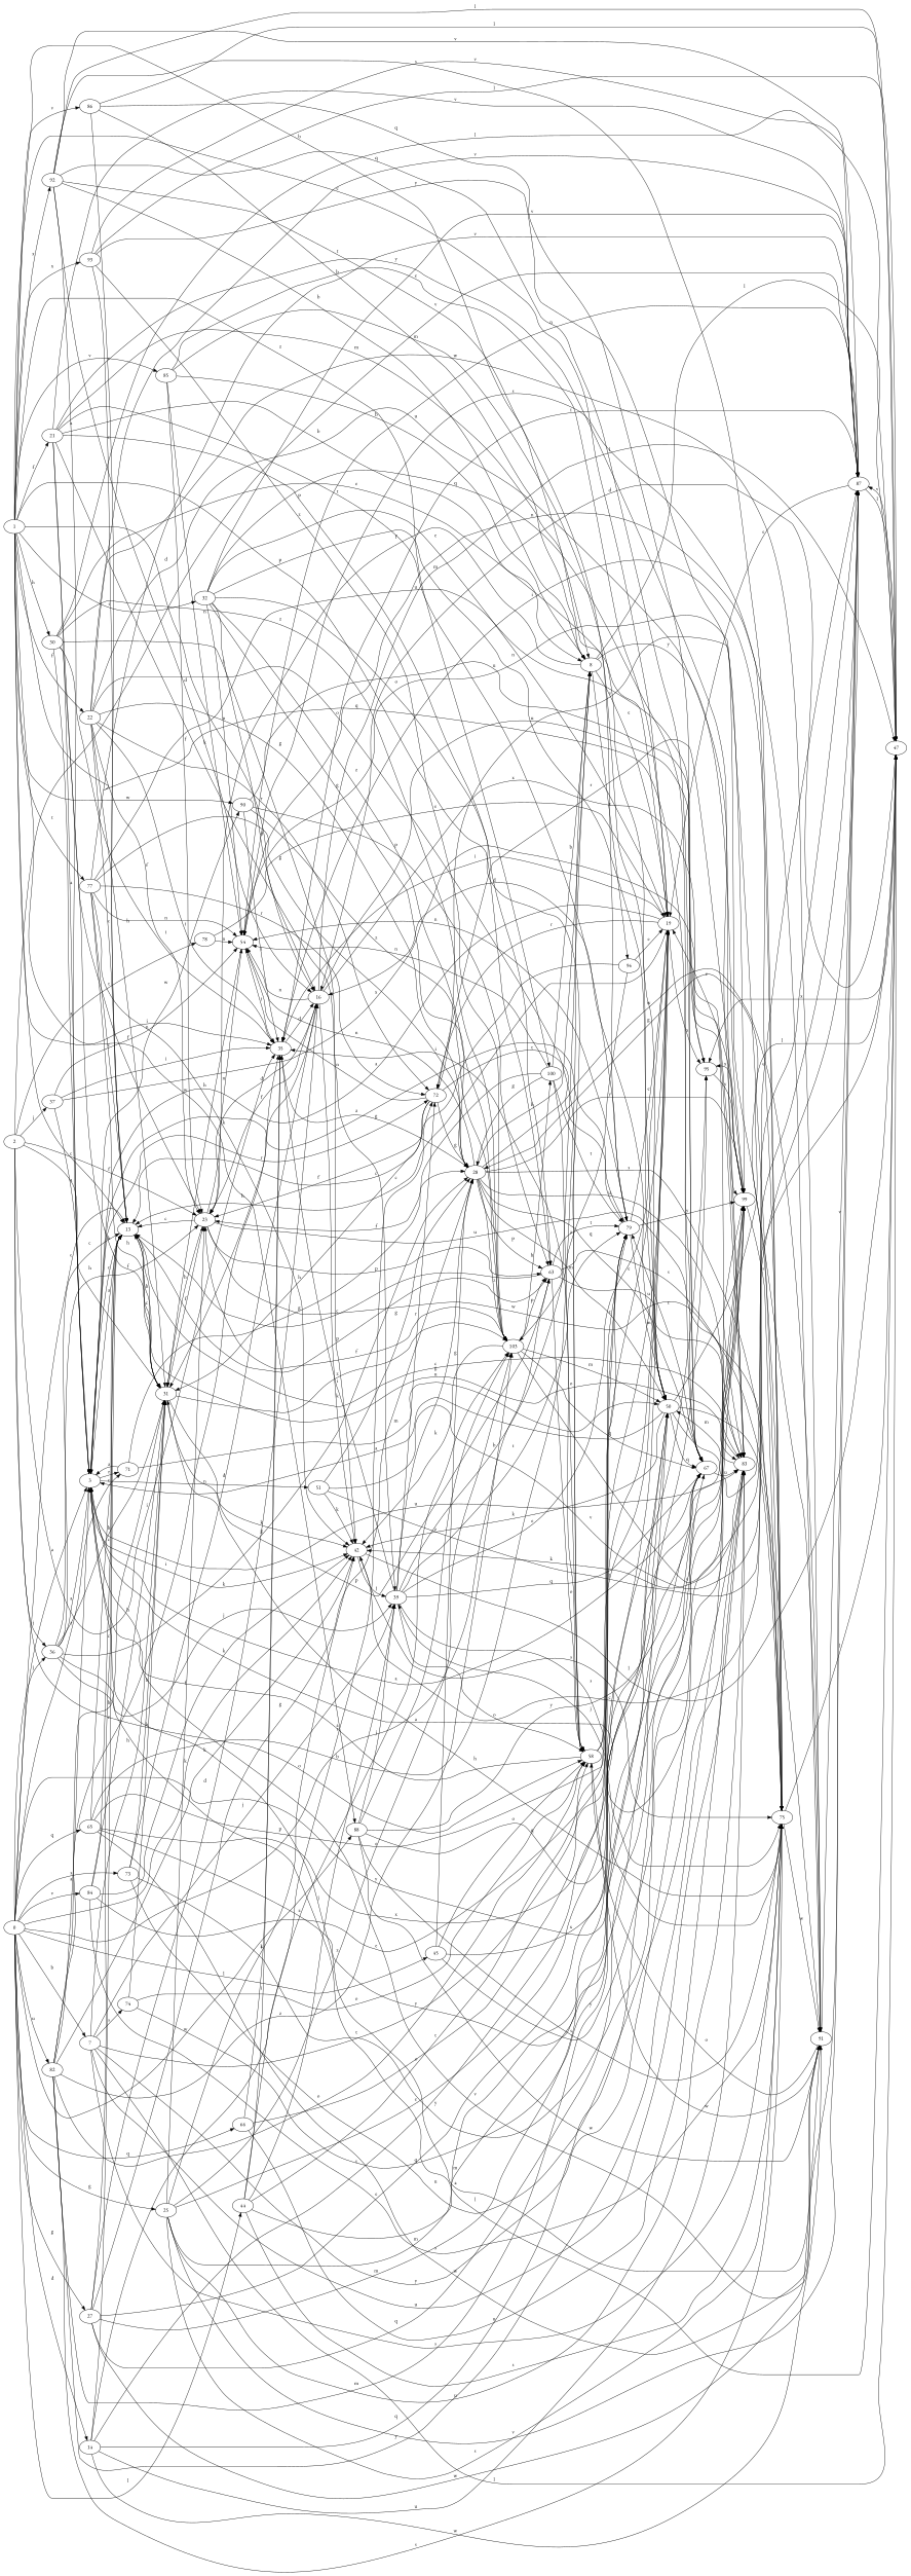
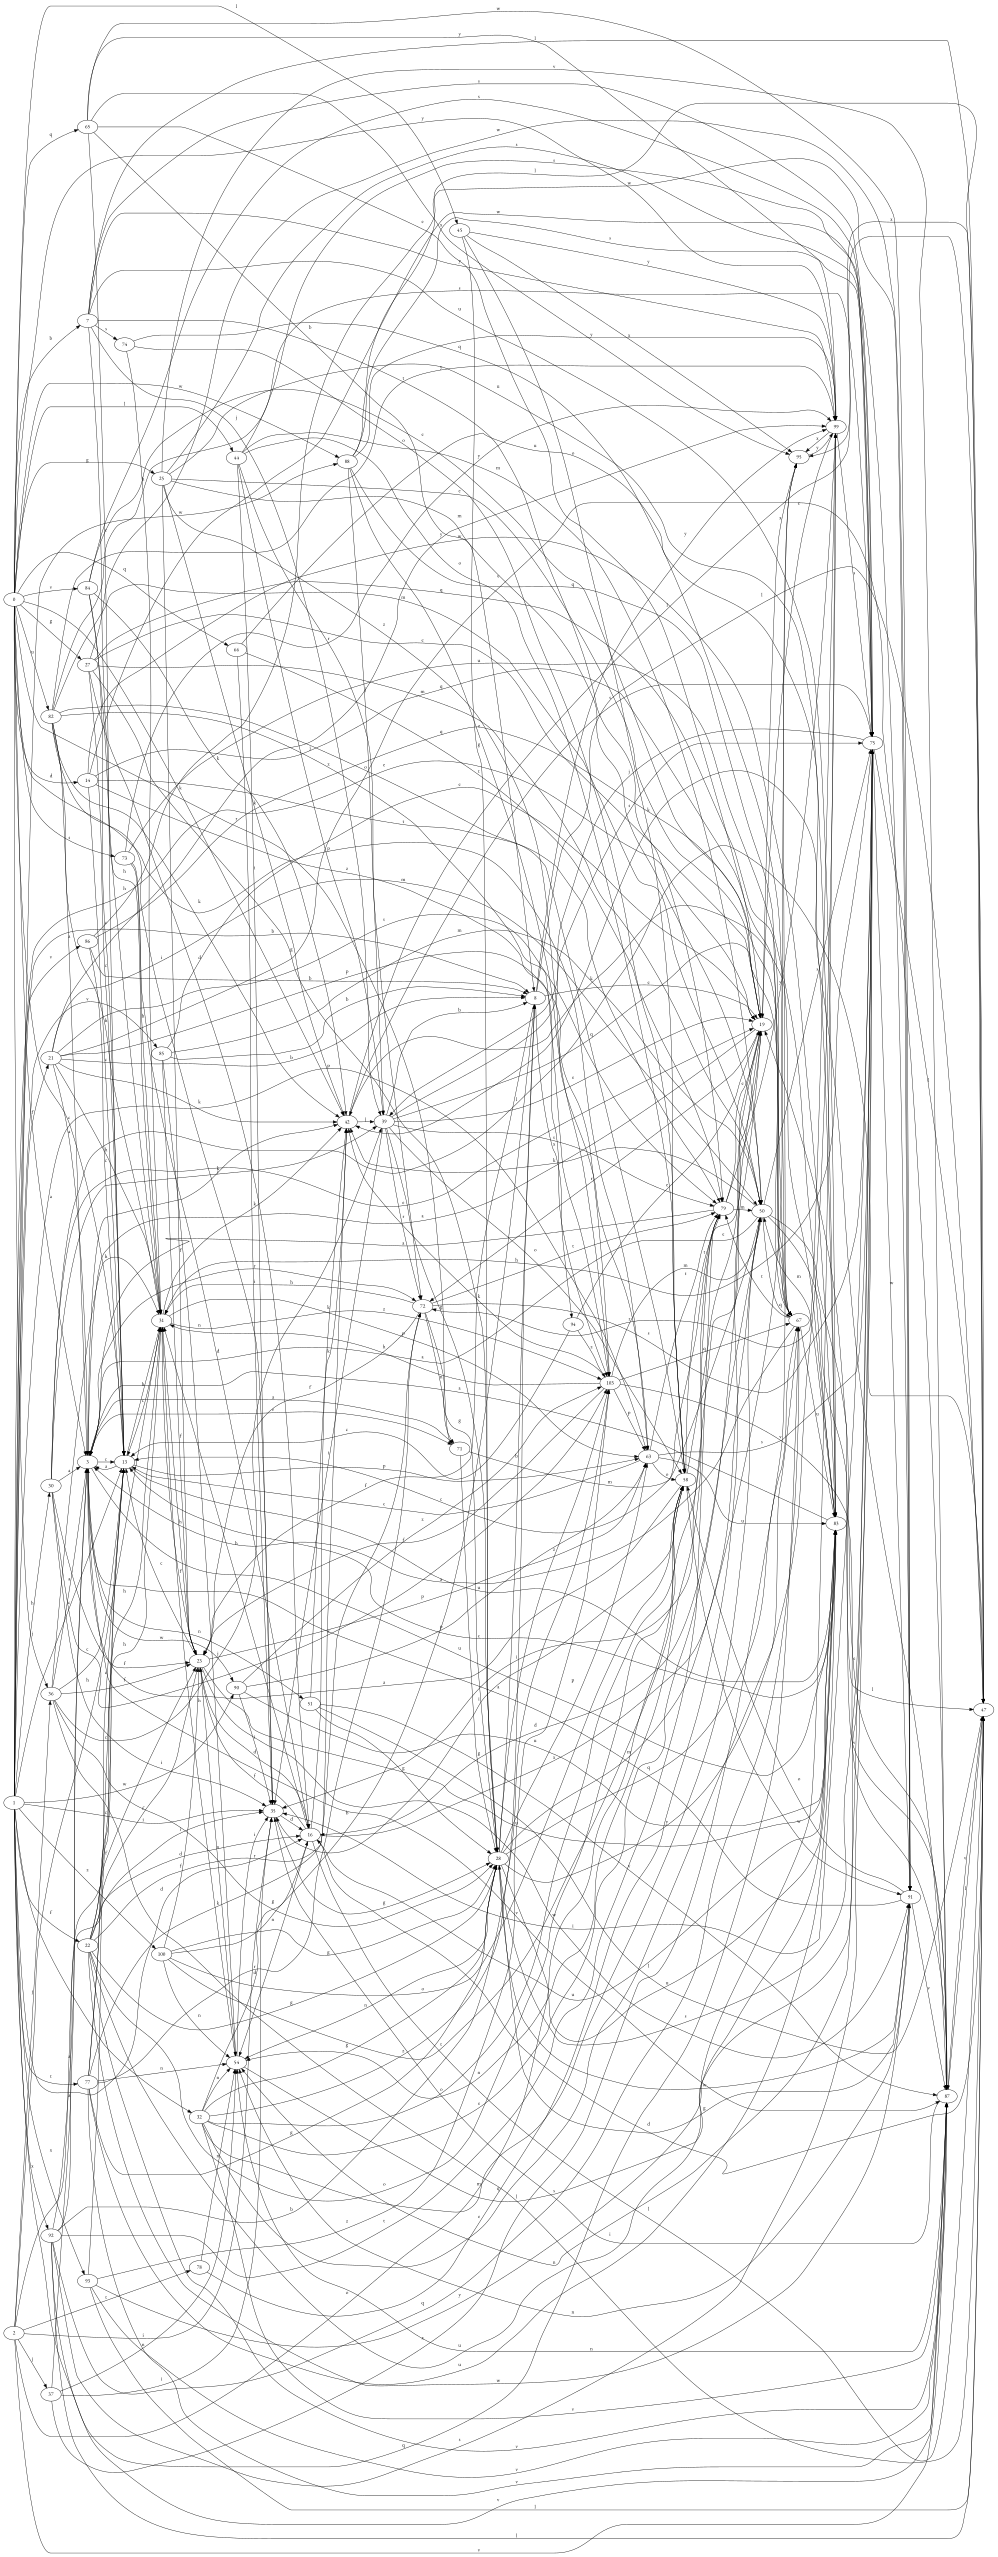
  strict digraph {
    fontname="EB Garamond"
    rankdir=LR
    node [fontname="EB Garamond"]
    edge [fontname="EB Garamond"]
    0
    3
    7
    13
    14
    25
    27
    36
    42
    44
    45
    63
    65
    66
    71
    73
    82
    84
    88
    99
    90
    87
    51
    72
    83
    31
    39
    47
    74
    75
    79
    67
    91
    103
    19
    23
    50
    16
    28
    35
    58
    95
    8
    1
    21
    22
    30
    32
    77
    85
    86
    92
    93
    100
    94
    54
    2
    37
    78
    0 -> 3 [label=a]
    0 -> 7 [label=b]
    0 -> 13 [label=c]
    0 -> 14 [label=d]
    0 -> 25 [label=g]
    0 -> 27 [label=g]
    0 -> 36 [label=j]
    0 -> 42 [label=k]
    0 -> 44 [label=l]
    0 -> 45 [label=l]
    0 -> 63 [label=p]
    0 -> 65 [label=q]
    0 -> 66 [label=q]
    0 -> 71 [label=r]
    0 -> 73 [label=s]
    0 -> 82 [label=u]
    0 -> 84 [label=v]
    0 -> 88 [label=w]
    0 -> 99 [label=y]
    3 -> 13 [label=c]
    3 -> 42 [label=k]
    3 -> 71 [label=r]
    3 -> 90 [label=w]
    3 -> 87 [label=v]
    3 -> 51 [label=n]
    3 -> 72 [label=r]
    3 -> 83 [label=u]
    7 -> 99 [label=y]
    7 -> 83 [label=u]
    7 -> 31 [label=h]
    7 -> 39 [label=j]
    7 -> 47 [label=l]
    7 -> 74 [label=s]
    7 -> 75 [label=s]
    7 -> 79 [label=t]
    13 -> 3 [label=a]
    13 -> 63 [label=p]
    13 -> 83 [label=u]
    13 -> 31 [label=h]
    14 -> 13 [label=c]
-   14 -> 83 [label=u]
+   14 -> 83 [label=w]
    14 -> 79 [label=t]
    14 -> 67 [label=q]
    14 -> 91 [label=w]
    14 -> 103 [label=z]
    25 -> 42 [label=k]
    25 -> 87 [label=v]
    25 -> 83 [label=u]
    25 -> 75 [label=s]
    25 -> 103 [label=z]
    25 -> 19 [label=e]
    25 -> 23 [label=f]
    25 -> 50 [label=m]
    27 -> 13 [label=c]
    27 -> 67 [label=q]
    27 -> 91 [label=w]
    27 -> 19 [label=e]
    27 -> 50 [label=m]
    27 -> 16 [label=d]
    27 -> 28 [label=g]
    36 -> 3 [label=a]
    36 -> 13 [label=c]
    36 -> 31 [label=h]
    36 -> 39 [label=j]
    36 -> 47 [label=l]
    36 -> 23 [label=f]
    36 -> 28 [label=g]
    42 -> 39 [label=j]
    42 -> 47 [label=l]
    42 -> 75 [label=s]
    44 -> 72 [label=r]
    44 -> 39 [label=j]
    44 -> 75 [label=s]
    44 -> 50 [label=m]
    44 -> 35 [label=i]
    44 -> 58 [label=o]
    45 -> 99 [label=y]
    45 -> 28 [label=g]
    45 -> 58 [label=o]
    45 -> 95 [label=x]
    63 -> 13 [label=c]
    63 -> 83 [label=u]
    63 -> 75 [label=s]
    63 -> 79 [label=t]
    63 -> 58 [label=o]
    65 -> 13 [label=c]
    65 -> 99 [label=y]
    65 -> 91 [label=w]
    65 -> 19 [label=e]
    65 -> 95 [label=x]
    65 -> 8 [label=b]
    66 -> 83 [label=u]
    66 -> 79 [label=t]
    66 -> 35 [label=i]
    71 -> 3 [label=a]
    71 -> 50 [label=m]
    71 -> 28 [label=g]
    73 -> 99 [label=y]
    73 -> 83 [label=u]
    73 -> 31 [label=h]
    73 -> 16 [label=d]
    82 -> 3 [label=a]
    82 -> 42 [label=k]
    82 -> 99 [label=y]
    82 -> 31 [label=h]
    82 -> 75 [label=s]
    82 -> 103 [label=z]
    82 -> 50 [label=m]
    82 -> 35 [label=i]
    82 -> 58 [label=o]
    84 -> 13 [label=c]
    84 -> 42 [label=k]
    84 -> 31 [label=h]
    84 -> 75 [label=s]
    84 -> 19 [label=e]
    88 -> 99 [label=y]
    88 -> 39 [label=j]
    88 -> 75 [label=s]
    88 -> 67 [label=q]
    88 -> 91 [label=w]
    88 -> 103 [label=z]
    99 -> 72 [label=r]
    99 -> 75 [label=s]
    99 -> 19 [label=e]
    99 -> 95 [label=x]
    90 -> 63 [label=p]
    90 -> 83 [label=u]
    90 -> 103 [label=z]
    90 -> 35 [label=i]
-   87 -> 42 [label=c]
+   87 -> 42 [label=k]
    87 -> 47 [label=l]
    87 -> 19 [label=e]
    87 -> 35 [label=i]
    87 -> 54 [label=n]
    51 -> 42 [label=k]
    51 -> 87 [label=v]
    51 -> 47 [label=l]
    51 -> 28 [label=g]
    72 -> 31 [label=h]
    72 -> 75 [label=s]
    72 -> 79 [label=t]
    72 -> 23 [label=f]
    72 -> 28 [label=g]
-   72 -> 54 [label=n]
+   72 -> 71 [label=n]
    83 -> 3 [label=a]
    83 -> 13 [label=c]
    83 -> 42 [label=k]
    83 -> 50 [label=m]
    31 -> 13 [label=c]
    31 -> 42 [label=k]
    31 -> 63 [label=p]
    31 -> 103 [label=z]
    31 -> 23 [label=f]
    39 -> 72 [label=r]
    39 -> 75 [label=s]
    39 -> 79 [label=t]
    39 -> 67 [label=q]
    39 -> 19 [label=e]
    39 -> 28 [label=g]
    39 -> 35 [label=i]
    39 -> 58 [label=o]
    39 -> 8 [label=b]
    47 -> 87 [label=v]
    47 -> 16 [label=d]
    47 -> 95 [label=x]
    74 -> 31 [label=h]
    74 -> 67 [label=q]
    74 -> 58 [label=o]
    75 -> 31 [label=h]
    75 -> 39 [label=j]
    75 -> 47 [label=l]
    75 -> 91 [label=w]
    75 -> 35 [label=i]
    75 -> 54 [label=n]
    79 -> 3 [label=a]
    79 -> 99 [label=y]
    79 -> 19 [label=e]
    79 -> 50 [label=m]
    79 -> 54 [label=n]
    67 -> 3 [label=a]
    67 -> 83 [label=u]
    67 -> 79 [label=t]
    91 -> 3 [label=a]
    91 -> 87 [label=v]
    91 -> 28 [label=g]
    91 -> 58 [label=o]
    91 -> 54 [label=n]
    103 -> 42 [label=k]
    103 -> 63 [label=p]
    103 -> 87 [label=v]
-   103 -> 100 [label=h]
+   103 -> 31 [label=h]
    103 -> 67 [label=q]
    103 -> 23 [label=f]
    103 -> 50 [label=m]
    19 -> 3 [label=a]
    19 -> 13 [label=c]
    19 -> 72 [label=r]
    19 -> 35 [label=i]
    19 -> 95 [label=x]
    23 -> 13 [label=c]
    23 -> 63 [label=p]
    23 -> 83 [label=u]
    23 -> 31 [label=h]
    23 -> 91 [label=w]
    23 -> 16 [label=d]
    23 -> 54 [label=n]
    50 -> 3 [label=a]
    50 -> 42 [label=k]
    50 -> 87 [label=v]
    50 -> 47 [label=l]
    50 -> 75 [label=s]
    50 -> 67 [label=q]
    50 -> 16 [label=d]
    16 -> 42 [label=k]
    16 -> 83 [label=u]
    16 -> 31 [label=h]
    16 -> 47 [label=l]
    16 -> 23 [label=f]
    16 -> 95 [label=x]
    16 -> 54 [label=n]
    28 -> 63 [label=p]
    28 -> 99 [label=y]
    28 -> 83 [label=u]
    28 -> 75 [label=s]
    28 -> 67 [label=q]
    28 -> 91 [label=w]
    28 -> 103 [label=z]
    28 -> 50 [label=m]
    28 -> 8 [label=b]
    28 -> 54 [label=n]
    35 -> 16 [label=d]
    35 -> 28 [label=g]
    58 -> 3 [label=a]
    58 -> 79 [label=t]
    58 -> 91 [label=w]
    58 -> 19 [label=e]
    58 -> 35 [label=i]
    95 -> 99 [label=y]
    8 -> 99 [label=y]
    8 -> 47 [label=l]
    8 -> 19 [label=e]
    8 -> 23 [label=f]
    8 -> 94 [label=x]
    1 -> 13 [label=c]
    1 -> 63 [label=p]
    1 -> 88 [label=w]
    1 -> 90 [label=w]
    1 -> 67 [label=q]
    1 -> 19 [label=e]
    1 -> 16 [label=d]
    1 -> 35 [label=i]
    1 -> 8 [label=b]
    1 -> 21 [label=f]
    1 -> 22 [label=f]
    1 -> 30 [label=h]
    1 -> 32 [label=i]
    1 -> 77 [label=t]
    1 -> 85 [label=v]
    1 -> 86 [label=v]
    1 -> 92 [label=x]
    1 -> 93 [label=x]
    1 -> 100 [label=z]
    21 -> 3 [label=a]
    21 -> 42 [label=k]
    21 -> 63 [label=p]
    21 -> 99 [label=y]
    21 -> 87 [label=v]
    21 -> 31 [label=h]
    21 -> 79 [label=t]
    21 -> 50 [label=m]
    21 -> 8 [label=b]
    22 -> 13 [label=c]
    22 -> 87 [label=v]
    22 -> 72 [label=r]
    22 -> 83 [label=u]
    22 -> 31 [label=h]
    22 -> 91 [label=w]
    22 -> 23 [label=f]
    22 -> 28 [label=g]
    22 -> 35 [label=i]
    22 -> 58 [label=o]
    30 -> 3 [label=a]
    30 -> 39 [label=j]
    30 -> 47 [label=l]
    30 -> 103 [label=z]
    30 -> 19 [label=e]
    30 -> 23 [label=f]
    30 -> 35 [label=i]
    32 -> 87 [label=v]
    32 -> 67 [label=q]
    32 -> 103 [label=z]
    32 -> 19 [label=e]
    32 -> 50 [label=m]
    32 -> 16 [label=d]
    32 -> 28 [label=g]
    32 -> 58 [label=o]
    32 -> 54 [label=n]
    77 -> 13 [label=c]
    77 -> 42 [label=k]
    77 -> 87 [label=v]
    77 -> 72 [label=r]
    77 -> 83 [label=u]
    77 -> 31 [label=h]
    77 -> 28 [label=g]
    77 -> 54 [label=n]
    85 -> 19 [label=e]
    85 -> 23 [label=f]
    85 -> 50 [label=m]
    85 -> 8 [label=b]
    85 -> 54 [label=n]
    86 -> 13 [label=c]
    86 -> 47 [label=l]
    86 -> 67 [label=q]
    86 -> 8 [label=b]
    92 -> 3 [label=a]
    92 -> 87 [label=v]
    92 -> 47 [label=l]
    92 -> 75 [label=s]
    92 -> 79 [label=t]
    92 -> 67 [label=q]
    92 -> 16 [label=d]
    92 -> 8 [label=b]
    93 -> 13 [label=c]
    93 -> 99 [label=y]
    93 -> 87 [label=v]
    93 -> 47 [label=l]
    93 -> 103 [label=z]
    100 -> 79 [label=t]
    100 -> 23 [label=f]
    100 -> 28 [label=g]
    100 -> 58 [label=o]
    100 -> 8 [label=b]
    100 -> 54 [label=n]
    94 -> 13 [label=c]
    94 -> 103 [label=z]
    94 -> 19 [label=e]
    54 -> 31 [label=h]
    54 -> 75 [label=s]
    54 -> 35 [label=i]
    2 -> 36 [label=j]
    2 -> 87 [label=v]
    2 -> 31 [label=h]
    2 -> 23 [label=f]
    2 -> 35 [label=i]
    2 -> 58 [label=o]
    2 -> 37 [label=j]
    2 -> 78 [label=t]
    37 -> 3 [label=a]
    37 -> 35 [label=i]
    37 -> 95 [label=x]
    37 -> 54 [label=n]
    78 -> 19 [label=e]
    78 -> 54 [label=n]
  }
